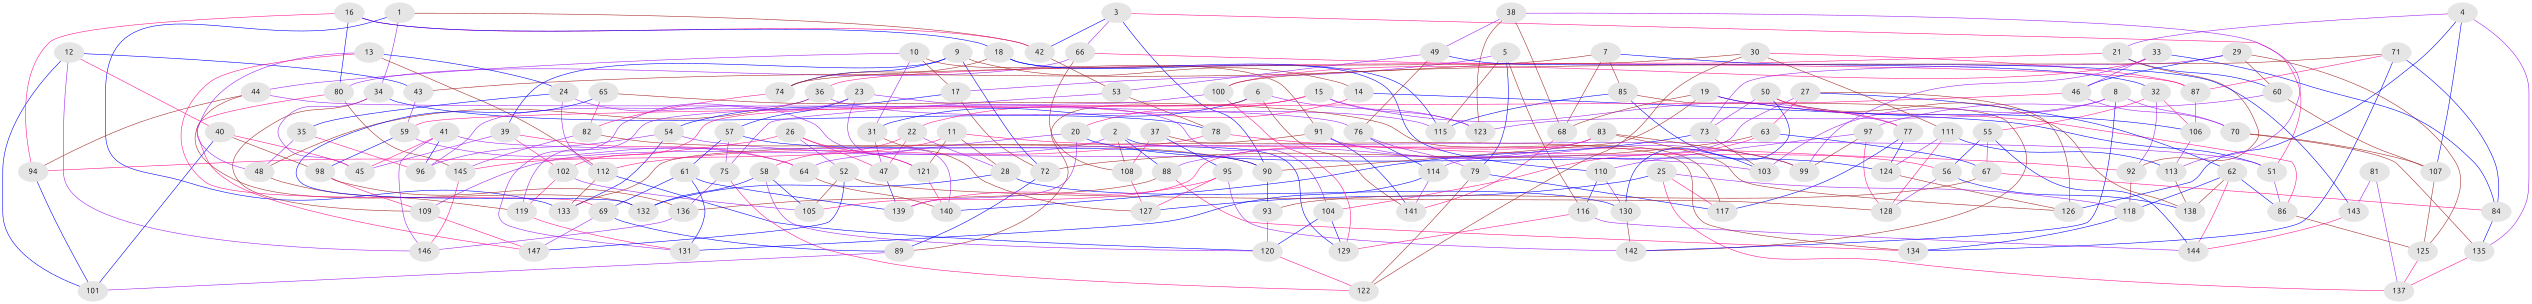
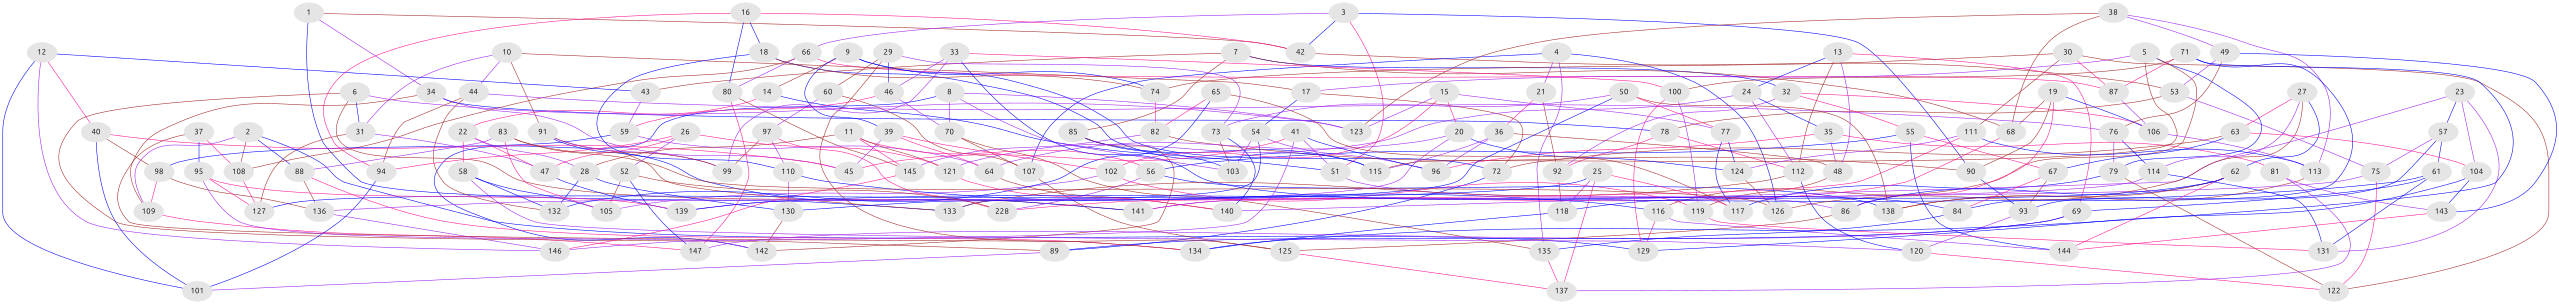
  graph {
    fontname=Ubuntu
    node [color=gray90 fontname=Ubuntu style=filled]
    edge [color=blue fontname=Ubuntu]
    1
    34
    42
    133
    14
    51
    22
    109
    45
    78
    53
    2
    88
    108
    129
    134
    136
    127
    147
    3
    66
    90
    86
    80
    87
    93
    4
    21
    107
    126
    135
    36
    60
    92
    125
    137
    5
    17
    79
    115
    116
    72
    54
    117
    122
    144
    6
    31
    89
    123
    141
    47
    101
    7
    32
    43
    68
    85
    106
    55
    59
    103
    142
    8
    70
    9
    39
    74
    102
    64
    82
    10
    44
    91
    94
    132
    76
    99
    11
    28
    56
    121
    145
    130
    138
-   128
+   128 [label=228]
    140
    146
    12
    40
    98
    13
    24
    48
    69
    112
    35
    119
    120
    58
    15
    20
    77
    124
    139
    105
    16
    18
    110
    96
    19
    113
    97
    118
    23
    57
    104
    131
    75
    61
    143
    81
    65
    25
    26
    52
    27
    62
    63
    114
    67
    29
    46
    73
    30
    111
    33
    84
    100
    37
    95
    38
    49
    41
    50
    71
    83
    1 -- 34 [color=purple]
    1 -- 42 [color=brown]
    1 -- 133
    34 -- 109 [color=brown]
    34 -- 45 [color=purple]
    34 -- 78
    42 -- 53 [color=brown]
    14 -- 51
    14 -- 22 [color=deeppink]
    51 -- 86 [color=purple]
    22 -- 47 [color=deeppink]
    22 -- 28 [color=purple]
    22 -- 58 [color=deeppink]
    109 -- 147 [color=deeppink]
    78 -- 92 [color=deeppink]
    78 -- 112 [color=deeppink]
    53 -- 78 [color=brown]
    53 -- 75 [color=purple]
    2 -- 109 [color=purple]
    2 -- 88
    2 -- 108 [color=brown]
    2 -- 129
    88 -- 134 [color=deeppink]
    88 -- 136 [color=brown]
    108 -- 127 [color=deeppink]
    136 -- 146 [color=purple]
    3 -- 42
    3 -- 51 [color=deeppink]
    3 -- 66 [color=purple]
    3 -- 90
    66 -- 108 [color=brown]
    66 -- 80 [color=purple]
    66 -- 87 [color=deeppink]
    90 -- 93
    86 -- 125 [color=brown]
    80 -- 147 [color=deeppink]
    80 -- 145 [color=brown]
    87 -- 106 [color=purple]
    93 -- 120 [color=purple]
    4 -- 21 [color=purple]
    4 -- 107
    4 -- 126
    4 -- 135 [color=purple]
    21 -- 36 [color=deeppink]
-   21 -- 60
    21 -- 92 [color=brown]
    107 -- 125 [color=brown]
    135 -- 137 [color=deeppink]
    36 -- 115 [color=purple]
    36 -- 48 [color=brown]
    36 -- 96 [color=purple]
    60 -- 107 [color=brown]
    60 -- 97 [color=purple]
    92 -- 118 [color=brown]
    125 -- 137 [color=deeppink]
    5 -- 17 [color=purple]
    5 -- 79
    5 -- 115 [color=brown]
    5 -- 116 [color=brown]
    17 -- 72 [color=brown]
    17 -- 54
    79 -- 117
    79 -- 122 [color=brown]
    116 -- 129 [color=deeppink]
    116 -- 144 [color=purple]
    72 -- 89
    54 -- 133
    54 -- 103 [color=purple]
    54 -- 96 [color=purple]
    6 -- 31
    6 -- 89 [color=brown]
    6 -- 123 [color=purple]
    6 -- 141 [color=brown]
    31 -- 127 [color=brown]
    31 -- 47 [color=purple]
    89 -- 101 [color=purple]
    47 -- 139
    7 -- 32
    7 -- 43 [color=brown]
    7 -- 68 [color=brown]
    7 -- 85 [color=brown]
    32 -- 92 [color=purple]
    32 -- 106 [color=deeppink]
    32 -- 55 [color=deeppink]
    43 -- 59 [color=purple]
    68 -- 141 [color=deeppink]
    85 -- 115
    85 -- 103
    85 -- 142 [color=brown]
    106 -- 113 [color=purple]
    55 -- 144
    55 -- 56
    55 -- 67 [color=deeppink]
    59 -- 64 [color=purple]
    59 -- 98
    8 -- 123 [color=purple]
    8 -- 103 [color=purple]
    8 -- 142
    8 -- 70 [color=purple]
    70 -- 107 [color=brown]
    70 -- 135 [color=brown]
    9 -- 14 [color=brown]
    9 -- 72
    9 -- 39
    9 -- 74
    39 -- 45 [color=purple]
    39 -- 102 [color=deeppink]
    39 -- 64 [color=deeppink]
    74 -- 82 [color=deeppink]
    102 -- 119 [color=deeppink]
    102 -- 105 [color=purple]
    64 -- 140 [color=brown]
    82 -- 90 [color=brown]
    82 -- 145 [color=purple]
    10 -- 17 [color=brown]
    10 -- 31 [color=purple]
    10 -- 44 [color=purple]
    10 -- 91 [color=brown]
    44 -- 94 [color=brown]
    44 -- 132 [color=brown]
    44 -- 76 [color=purple]
    91 -- 133 [color=brown]
    91 -- 141
    91 -- 99 [color=purple]
    94 -- 101
    76 -- 79 [color=purple]
    76 -- 114
    11 -- 28 [color=brown]
    11 -- 56 [color=deeppink]
    11 -- 121 [color=brown]
    11 -- 145 [color=deeppink]
    28 -- 132
    28 -- 130
    56 -- 138
    56 -- 128 [color=purple]
    121 -- 140 [color=deeppink]
    145 -- 146 [color=deeppink]
    130 -- 142 [color=brown]
    12 -- 101
    12 -- 43
    12 -- 146 [color=purple]
    12 -- 40 [color=deeppink]
    40 -- 45 [color=deeppink]
    40 -- 101
    40 -- 98 [color=brown]
    98 -- 109 [color=deeppink]
    98 -- 136 [color=brown]
    13 -- 24
    13 -- 48 [color=purple]
    13 -- 69 [color=deeppink]
    13 -- 112 [color=brown]
    24 -- 121 [color=purple]
    24 -- 112 [color=purple]
    24 -- 35
    48 -- 119 [color=brown]
    69 -- 147 [color=purple]
    69 -- 89
    112 -- 133 [color=brown]
    112 -- 120
    35 -- 48 [color=purple]
    35 -- 96 [color=deeppink]
+   35 -- 81 [color=deeppink]
    119 -- 131 [color=deeppink]
    120 -- 122 [color=deeppink]
    58 -- 132
    58 -- 120 [color=purple]
    58 -- 105
    15 -- 123 [color=purple]
    15 -- 102 [color=deeppink]
    15 -- 20 [color=deeppink]
    15 -- 77 [color=purple]
    20 -- 64 [color=purple]
    20 -- 124
    20 -- 139 [color=purple]
    77 -- 117
    77 -- 124
    124 -- 126 [color=brown]
    16 -- 42 [color=deeppink]
    16 -- 80
    16 -- 94 [color=deeppink]
    16 -- 18
    18 -- 115
    18 -- 74 [color=brown]
    18 -- 110
    110 -- 116
    110 -- 130 [color=purple]
    19 -- 90 [color=brown]
    19 -- 86 [color=deeppink]
    19 -- 68 [color=brown]
    19 -- 106
    113 -- 138 [color=brown]
    97 -- 99 [color=brown]
    97 -- 128 [color=deeppink]
    97 -- 110 [color=purple]
    118 -- 134
    23 -- 140 [color=purple]
    23 -- 57
    23 -- 104 [color=purple]
    23 -- 131 [color=purple]
-   57 -- 90
+   57 -- 93
    57 -- 75 [color=purple]
    57 -- 61
    104 -- 129
-   104 -- 120
+   104 -- 143
    75 -- 136 [color=purple]
    75 -- 122 [color=deeppink]
    61 -- 69
    61 -- 139
    61 -- 131
    143 -- 144 [color=deeppink]
    81 -- 137 [color=purple]
    81 -- 143 [color=purple]
    65 -- 117 [color=brown]
    65 -- 82 [color=deeppink]
    65 -- 132
    25 -- 127
    25 -- 137 [color=deeppink]
    25 -- 117 [color=deeppink]
    25 -- 118 [color=purple]
    26 -- 47 [color=deeppink]
    26 -- 94 [color=deeppink]
    26 -- 121 [color=deeppink]
    26 -- 52 [color=purple]
    52 -- 147
    52 -- 128 [color=brown]
    52 -- 105 [color=brown]
    27 -- 126 [color=brown]
    27 -- 62
    27 -- 63 [color=deeppink]
    27 -- 114 [color=purple]
    62 -- 86
    62 -- 144 [color=deeppink]
    62 -- 138 [color=brown]
    62 -- 118
    63 -- 72 [color=brown]
    63 -- 104 [color=deeppink]
    63 -- 67
    114 -- 141 [color=purple]
    114 -- 131
    67 -- 93 [color=brown]
    67 -- 84 [color=deeppink]
    29 -- 60 [color=brown]
    29 -- 125 [color=brown]
    29 -- 46
    29 -- 73 [color=purple]
    46 -- 59 [color=deeppink]
    46 -- 70 [color=purple]
    73 -- 103 [color=brown]
    73 -- 140
    30 -- 87 [color=deeppink]
    30 -- 122 [color=brown]
    30 -- 74 [color=brown]
    30 -- 111 [color=brown]
    111 -- 128 [color=deeppink]
    111 -- 124 [color=purple]
    111 -- 113
    33 -- 99 [color=purple]
    33 -- 46 [color=purple]
    33 -- 84
    33 -- 100 [color=deeppink]
    84 -- 135
    100 -- 129 [color=deeppink]
    100 -- 119 [color=purple]
    37 -- 108 [color=deeppink]
    37 -- 134 [color=brown]
    37 -- 95
    95 -- 127 [color=deeppink]
    95 -- 142 [color=purple]
    95 -- 139 [color=deeppink]
    38 -- 123 [color=brown]
    38 -- 68 [color=brown]
    38 -- 113 [color=purple]
    38 -- 49 [color=purple]
    49 -- 53 [color=purple]
    49 -- 76 [color=brown]
    49 -- 143
    41 -- 51 [color=purple]
    41 -- 45 [color=deeppink]
    41 -- 146 [color=purple]
    41 -- 96
    50 -- 130
    50 -- 138 [color=brown]
    50 -- 77 [color=deeppink]
    50 -- 73 [color=purple]
    71 -- 134
    71 -- 87 [color=deeppink]
    71 -- 84
    71 -- 100 [color=brown]
    83 -- 88 [color=purple]
    83 -- 126 [color=brown]
    83 -- 99 [color=brown]
    83 -- 105 [color=deeppink]
  }
